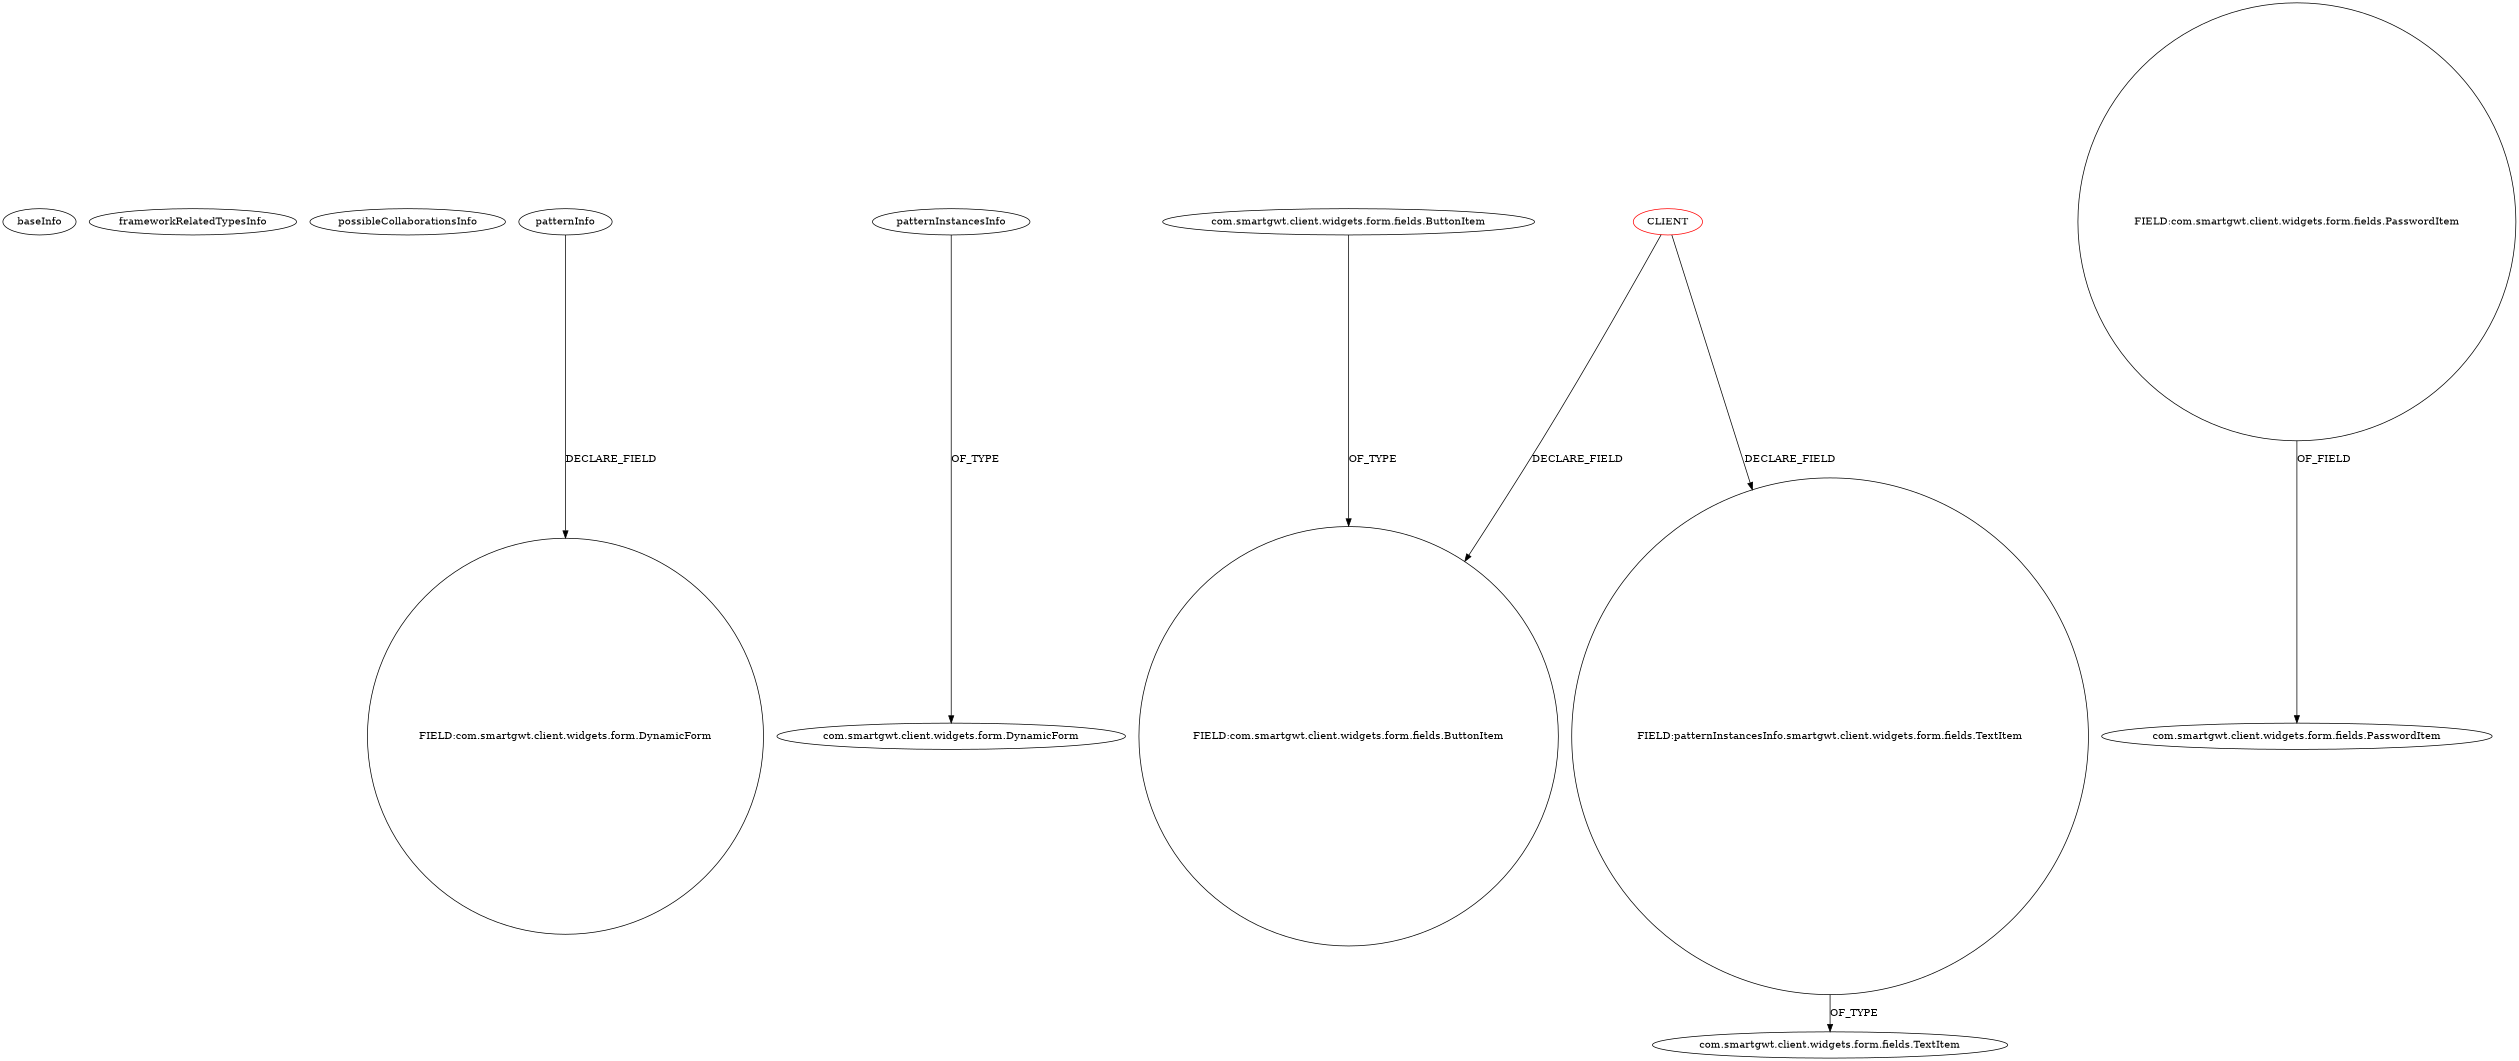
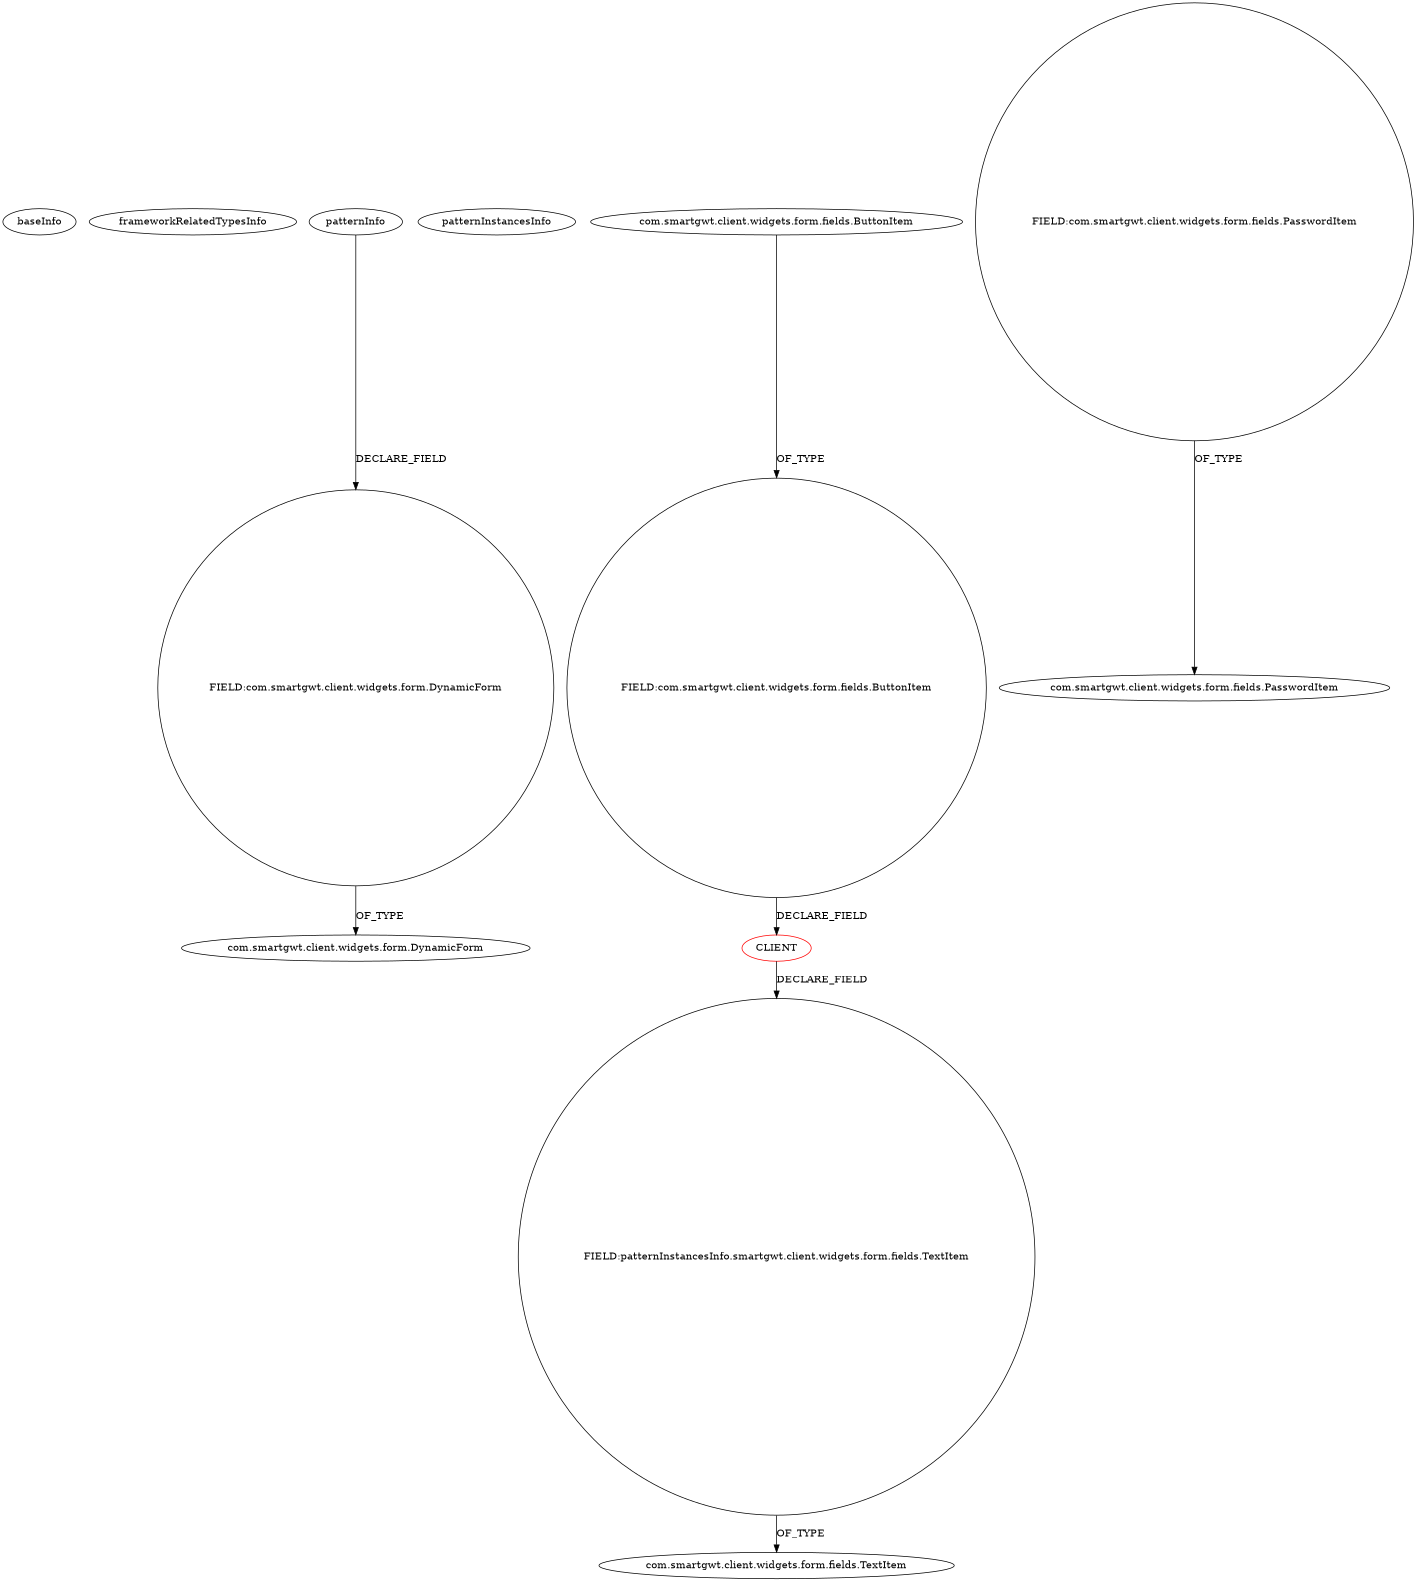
  digraph {
    node [isFrameworkType=false]
    baseInfo [category=pattern graphId=1468 isAnonymous=false possibleRelation=false isFrameworkType=""]
    frameworkRelatedTypesInfo [isFrameworkType=""]
-   possibleCollaborationsInfo [isFrameworkType=""]
    patternInfo [frequency=2.0 patternRootClient=0 isFrameworkType=""]
    n5 [label="FIELD:com.smartgwt.client.widgets.form.DynamicForm" shape=circle vertexType=FIELD_DECLARATION]
    patternInstancesInfo [0="Namrack-TeachToLearn~/Namrack-TeachToLearn/TeachToLearn-master/TeachToLearn/src/ttl/client/layout/widgets/RegisterWidget.java~RegisterWidget~364" 1="Namrack-TeachToLearn~/Namrack-TeachToLearn/TeachToLearn-master/TeachToLearn/src/ttl/client/layout/widgets/LoginWidget.java~LoginWidget~356" isFrameworkType=""]
    n7 [label="com.smartgwt.client.widgets.form.fields.ButtonItem" vertexType=FRAMEWORK_CLASS_TYPE]
    n8 [label="FIELD:com.smartgwt.client.widgets.form.fields.ButtonItem" shape=circle vertexType=FIELD_DECLARATION]
    n9 [color=red label=CLIENT vertexType=ROOT_CLIENT_CLASS_DECLARATION]
    n10 [label="FIELD:patternInstancesInfo.smartgwt.client.widgets.form.fields.TextItem" shape=circle vertexType=FIELD_DECLARATION]
    n11 [label="FIELD:com.smartgwt.client.widgets.form.fields.PasswordItem" shape=circle vertexType=FIELD_DECLARATION]
    n12 [label="com.smartgwt.client.widgets.form.fields.PasswordItem" vertexType=FRAMEWORK_CLASS_TYPE]
    n13 [label="com.smartgwt.client.widgets.form.DynamicForm" vertexType=FRAMEWORK_CLASS_TYPE]
    n14 [label="com.smartgwt.client.widgets.form.fields.TextItem" vertexType=FRAMEWORK_CLASS_TYPE]
    patternInfo -> n5 [label=DECLARE_FIELD]
-   patternInstancesInfo -> n13 [label=OF_TYPE]
+   n5 -> n13 [label=OF_TYPE]
    n7 -> n8 [label=OF_TYPE]
-   n9 -> n8 [label=DECLARE_FIELD]
+   n8 -> n9 [label=DECLARE_FIELD]
    n9 -> n10 [label=DECLARE_FIELD]
    n10 -> n14 [label=OF_TYPE]
-   n11 -> n12 [label=OF_FIELD]
+   n11 -> n12 [label=OF_TYPE]
  }
